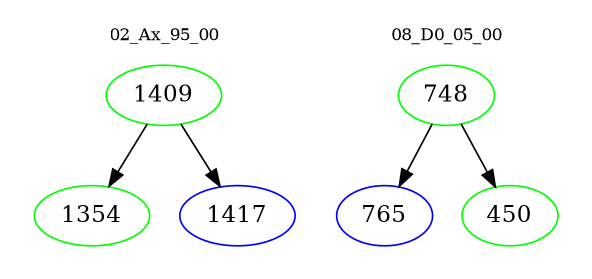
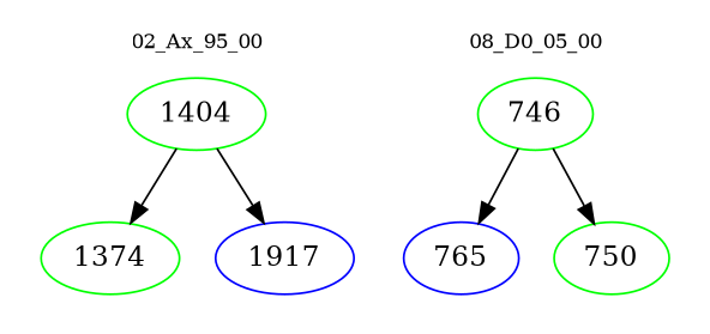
  digraph {
    node [color=green]
    edge [color=black]
-   n1 [label=1409]
-   n2 [label=1354]
-   n3 [color=blue label=1417]
-   n4 [label=748]
+   n1 [label=1404]
+   n2 [label=1374]
+   n3 [color=blue label=1917]
+   n4 [label=746]
    n5 [color=blue label=765]
-   n6 [label=450]
+   n6 [label=750]
    subgraph cluster_1 {
      color=white
      fontsize=10
      label="02_Ax_95_00"
      n1
      n2
      n3
    }
    subgraph cluster_2 {
      color=white
      fontsize=10
      label="08_D0_05_00"
      n4
      n5
      n6
    }
    n1 -> n2
    n1 -> n3
    n4 -> n5
    n4 -> n6
  }
